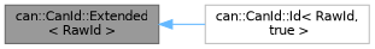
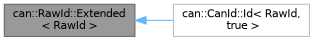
  digraph {
    rankdir=LR
    node [fontname=Helvetica fontsize=10 shape=box style=filled]
-   n1 [color=gray40 fillcolor=grey60 fontcolor=black height=0.2 label="can::CanId::Extended\l\< RawId \>" width=0.4]
+   n1 [color=gray40 fillcolor=grey60 fontcolor=black height=0.2 label="can::RawId::Extended\l\< RawId \>" width=0.4]
    n2 [color=grey75 fillcolor=white height=0.2 label="can::CanId::Id\< RawId,\l true \>" width=0.4]
    n1 -> n2 [color=steelblue1 dir=back fontname=Helvetica fontsize=10 labelfontname=Helvetica labelfontsize=10 style=solid]
  }
